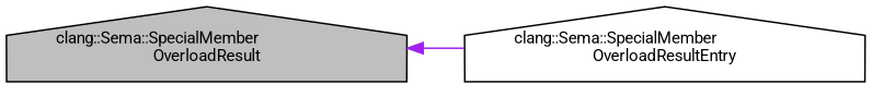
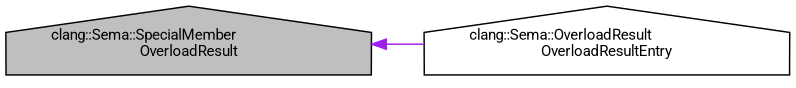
  digraph {
    rankdir=LR
    fontname=Roboto
    node [color=black fontname=Roboto fontsize=10 shape=house]
    n1 [fillcolor=grey75 fontcolor=black height=0.2 label="clang::Sema::SpecialMember\lOverloadResult" style=filled width=0.4]
-   n2 [height=0.2 label="clang::Sema::SpecialMember\lOverloadResultEntry" width=0.4]
+   n2 [height=0.2 label="clang::Sema::OverloadResult\lOverloadResultEntry" width=0.4]
    n1 -> n2 [color=purple dir=back fontname=Roboto fontsize=10 labelfontname=Helvetica labelfontsize=10 style=solid]
  }
